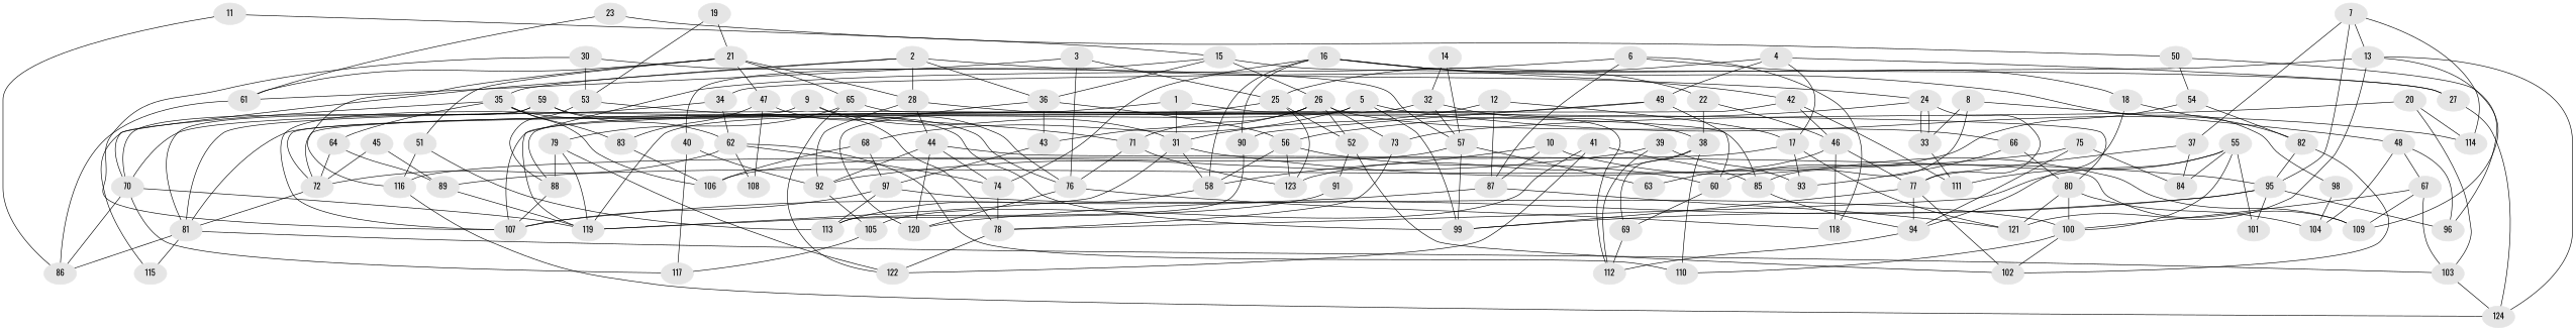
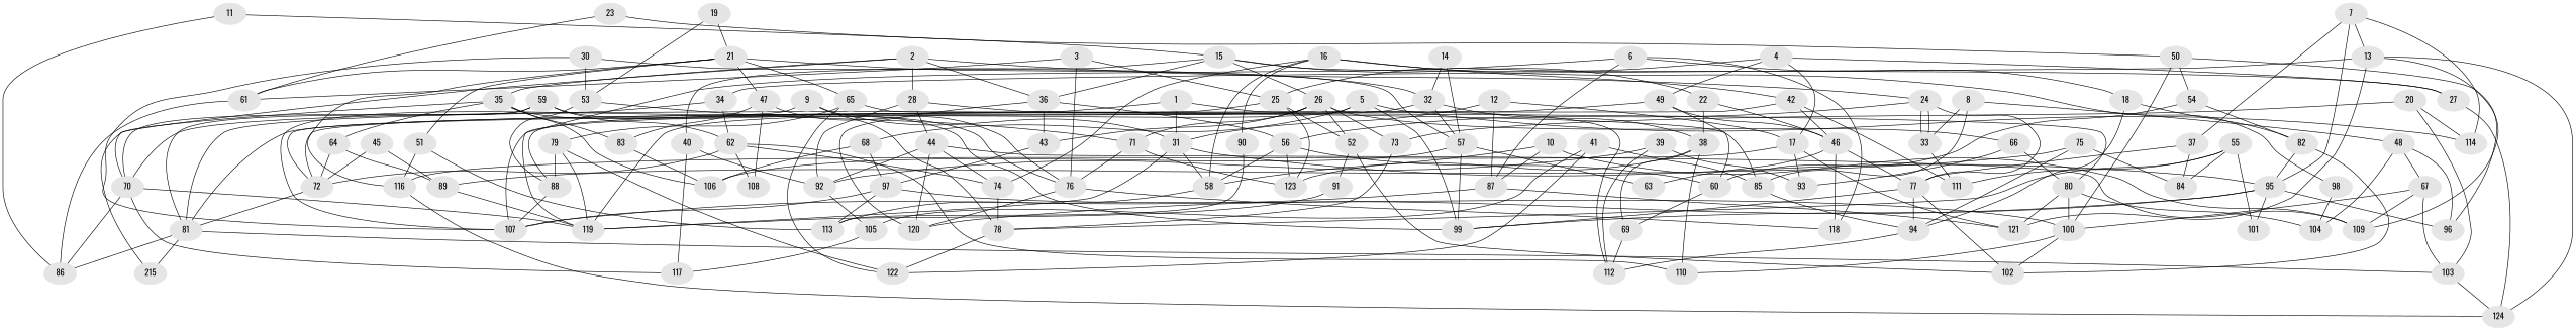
  graph {
    fontname=Oswald
    node [color=gray90 fontname=Oswald style=filled]
    edge [fontname=Oswald]
    1
    31
    107
    112
    119
    95
    58
    2
    24
    28
    35
    36
    70
    33
    56
    77
    85
    44
    92
    99
    64
    83
    106
-   115
+   115 [label=215]
    43
    120
    86
    117
    3
    25
    61
    76
    52
    81
    123
    118
    4
    17
    27
    49
    121
    93
    116
    124
    90
    60
    72
    5
    68
    114
    97
    6
    18
    87
    82
    94
    7
    13
    37
    109
    34
    84
    96
    101
    8
    48
    111
    67
    104
    9
    78
    122
    10
    113
    11
    15
    22
    26
    40
    12
    62
    14
    32
    57
    38
    63
    46
    73
    66
    71
    88
    16
    42
    74
    98
    69
    102
    19
    21
    53
    47
    51
    65
    20
    103
    108
    79
    80
    110
    23
    50
    54
    100
    91
    105
    30
    89
    39
    41
    45
    55
    59
    75
    1 -- 31
    1 -- 107
    1 -- 112
    31 -- 119
    31 -- 95
    31 -- 58
    95 -- 99
    95 -- 120
    95 -- 96
    95 -- 101
    58 -- 113
    2 -- 24
    2 -- 28
    2 -- 35
    2 -- 36
    2 -- 70
    24 -- 33
    24 -- 33
    24 -- 56
    24 -- 77
    28 -- 85
    28 -- 44
    28 -- 92
    35 -- 99
    35 -- 64
    35 -- 83
    35 -- 106
    35 -- 115
    36 -- 56
    36 -- 43
    36 -- 120
    70 -- 119
    70 -- 86
    70 -- 117
    33 -- 111
    56 -- 58
    56 -- 123
    56 -- 60
    77 -- 99
    77 -- 94
    77 -- 102
    85 -- 94
    44 -- 92
    44 -- 120
    44 -- 109
    44 -- 74
    92 -- 105
    64 -- 72
    64 -- 89
    83 -- 106
    43 -- 97
    3 -- 25
    3 -- 61
    3 -- 76
    25 -- 52
    25 -- 81
    25 -- 123
    61 -- 86
    76 -- 120
    76 -- 118
    52 -- 102
    52 -- 91
    81 -- 115
    81 -- 86
    81 -- 103
    4 -- 25
    4 -- 17
    4 -- 27
    4 -- 49
    17 -- 121
    17 -- 93
    17 -- 116
    27 -- 124
-   49 -- 90
+   49 -- 46
    49 -- 60
    49 -- 72
    116 -- 124
    90 -- 113
    60 -- 69
    72 -- 81
    5 -- 119
    5 -- 99
    5 -- 68
    5 -- 114
    68 -- 106
    68 -- 97
    97 -- 107
    97 -- 113
    97 -- 100
    6 -- 119
    6 -- 118
    6 -- 18
    6 -- 87
    18 -- 82
    18 -- 94
    87 -- 107
    87 -- 121
    82 -- 95
    82 -- 102
    94 -- 112
    7 -- 95
    7 -- 114
    7 -- 13
    7 -- 37
    13 -- 121
    13 -- 124
    13 -- 109
    13 -- 34
    37 -- 77
    37 -- 84
    34 -- 70
    34 -- 62
    8 -- 33
    8 -- 85
    8 -- 48
    48 -- 96
    48 -- 67
    48 -- 104
    67 -- 109
    67 -- 103
    67 -- 100
    9 -- 31
    9 -- 107
    9 -- 78
    78 -- 122
    10 -- 58
    10 -- 87
    10 -- 109
    11 -- 86
    11 -- 15
    15 -- 36
    15 -- 27
-   16 -- 22
+   15 -- 22
    15 -- 26
    15 -- 40
    22 -- 38
    22 -- 46
    26 -- 43
    26 -- 52
    26 -- 73
    26 -- 66
    26 -- 71
    26 -- 88
    40 -- 92
    40 -- 117
    12 -- 31
    12 -- 17
    12 -- 87
    62 -- 72
    62 -- 74
    62 -- 108
    62 -- 110
    14 -- 32
    14 -- 57
    32 -- 81
    32 -- 57
    32 -- 38
    57 -- 99
    57 -- 106
    57 -- 63
    38 -- 123
    38 -- 69
    38 -- 110
    46 -- 77
    46 -- 118
    46 -- 63
    73 -- 78
    66 -- 93
    66 -- 80
    71 -- 76
    71 -- 123
    88 -- 107
    16 -- 58
    16 -- 90
    16 -- 42
    16 -- 74
    16 -- 98
    42 -- 72
    42 -- 111
    42 -- 46
    74 -- 78
    98 -- 104
    69 -- 112
    19 -- 21
    19 -- 53
    21 -- 61
    21 -- 116
-   21 -- 28
+   21 -- 32
    21 -- 47
    21 -- 51
    21 -- 65
    53 -- 71
    53 -- 88
    47 -- 83
    47 -- 76
    47 -- 108
    51 -- 116
    51 -- 113
    65 -- 122
    65 -- 79
    65 -- 80
    20 -- 114
    20 -- 73
    20 -- 103
    103 -- 124
    79 -- 119
    79 -- 122
    79 -- 88
    80 -- 121
    80 -- 104
    80 -- 100
    23 -- 61
    23 -- 50
    50 -- 96
    50 -- 54
-   55 -- 100
+   50 -- 100
    54 -- 60
    54 -- 82
    100 -- 102
    100 -- 110
    91 -- 119
    105 -- 117
    30 -- 107
    30 -- 57
    30 -- 53
    89 -- 119
    39 -- 112
    39 -- 92
    39 -- 93
    41 -- 85
    41 -- 122
    41 -- 105
    45 -- 72
    45 -- 89
    55 -- 84
    55 -- 101
    55 -- 111
    55 -- 78
    59 -- 70
    59 -- 76
    59 -- 81
    59 -- 62
    75 -- 94
    75 -- 84
    75 -- 89
  }
